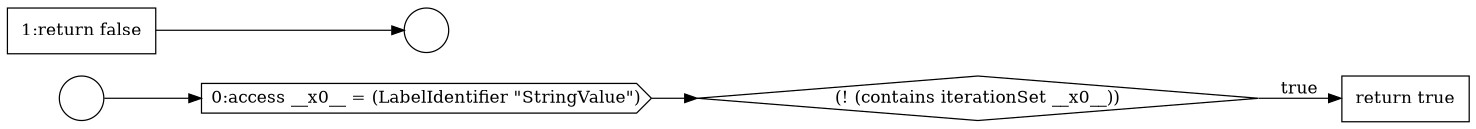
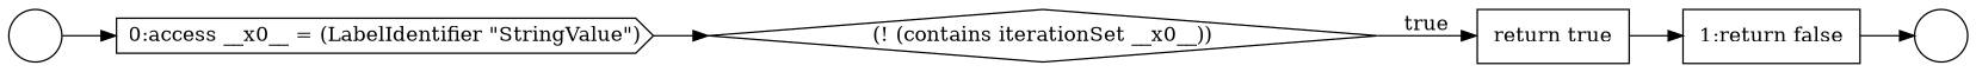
  digraph {
    rankdir=LR
    node [color=black fillcolor=white shape=none style=filled]
    edge [color=black]
    n1 [label=<<font color="black">(! (contains iterationSet __x0__))</font>> shape=diamond]
    n2 [label=<<font color="black">     <table border="0" cellborder="1" cellspacing="0" cellpadding="10">       <tr><td align="left">return true</td></tr>     </table>   </font>> margin=0]
    n3 [label=<<font color="black">     <table border="0" cellborder="1" cellspacing="0" cellpadding="10">       <tr><td align="left">1:return false</td></tr>     </table>   </font>> margin=0]
    n4 [label=" " shape=circle]
    n5 [label=" " shape=circle]
    n6 [label=<<font color="black">0:access __x0__ = (LabelIdentifier &quot;StringValue&quot;)</font>> shape=cds]
    n1 -> n2 [label=<<font color="black">true</font>>]
+   n2 -> n3
    n3 -> n4
    n5 -> n6
    n6 -> n1
  }
